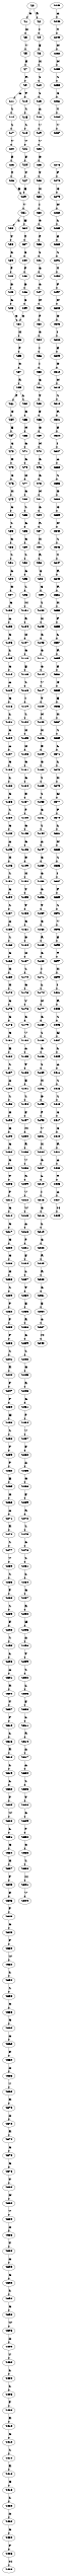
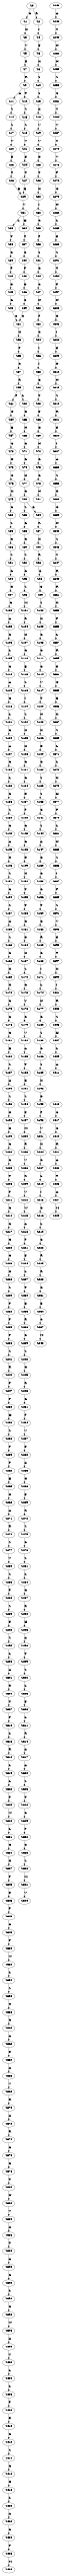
  strict digraph {
    S0
    S1
    S2
    S3
    S4
    S5
    S6
    S7
    S8
    S9
    S10
    S11
    S12
    S13
    S14
    S15
    S16
    S17
    S18
    S19
    S20
    S21
    S22
    S23
    S24
    S25
    S26
    S27
    S28
    S29
    S30
    S31
    S32
    S33
    S34
    S35
    S36
    S37
    S38
    S39
    S40
    S41
    S42
    S43
    S44
    S45
    S46
    S47
    S48
    S49
    S50
    S51
    S52
    S53
    S54
    S55
    S56
    S57
    S58
    S59
    S60
    S61
    S62
    S63
    S64
    S65
    S66
    S67
    S68
    S69
    S70
    S71
    S72
    S73
    S74
    S75
    S76
    S77
    S78
    S79
    S80
    S81
    S82
    S83
    S84
    S85
    S86
    S87
    S88
    S89
    S90
    S91
    S92
    S93
    S94
    S95
    S96
    S97
    S98
    S99
    S100
    S101
    S102
    S103
    S104
    S105
    S106
    S107
    S108
    S109
    S110
    S111
    S112
    S113
    S114
    S115
    S116
    S117
    S118
    S119
    S120
    S121
    S122
    S123
    S124
    S125
    S126
    S127
    S128
    S129
    S130
    S131
    S132
    S133
    S134
    S135
    S136
    S137
    S138
    S139
    S140
    S141
    S142
    S143
    S144
    S145
    S146
    S147
    S148
    S149
    S150
    S151
    S152
    S153
    S154
    S155
    S156
    S157
    S158
    S159
    S160
    S161
    S162
    S163
    S164
    S165
    S166
    S167
    S168
    S169
    S170
    S171
    S172
    S173
    S174
    S175
    S176
    S177
    S178
    S179
    S180
    S181
    S182
    S183
    S184
    S185
    S186
    S187
    S188
    S189
    S190
    S191
    S192
    S193
    S194
    S195
    S196
    S197
    S198
    S199
    S200
    S201
    S202
    S203
    S204
    S205
    S206
    S207
    S208
    S209
    S210
    S211
    S212
    S213
    S214
    S215
    S216
    S217
    S218
    S219
    S220
    S221
    S222
    S223
    S224
    S225
    S226
    S227
    S228
    S229
    S230
    S231
    S232
    S233
    S234
    S235
    S236
    S237
    S238
    S239
    S240
    S241
    S242
    S244
    S245
    S243
    S246
    S247
    S248
    S249
    S250
    S251
    S252
    S253
    S254
    S255
    S256
    S257
    S258
    S259
    S260
    S261
    S262
    S263
    S264
    S265
    S266
    S267
    S268
    S269
+   S270
    S271
    S272
    S273
    S274
    S275
    S276
    S277
    S278
    S279
    S280
    S281
    S282
    S283
    S284
    S285
    S286
    S287
    S288
    S289
    S290
    S291
    S292
    S293
    S294
    S295
    S296
    S297
    S298
    S299
    S300
    S301
    S302
    S303
    S304
    S305
    S306
    S307
    S308
    S309
    S310
    S311
    S312
    S313
    S314
    S315
    S316
    S317
    S318
    S319
    S320
    S321
    S322
    S323
    S324
    S325
    S326
    S327
    S328
    S329
    S330
    S331
    S332
    S333
    S334
    S335
    S336
    S337
    S338
    S339
    S340
    S341
    S342
    S343
    S344
    S345
    S346
    S347
    S348
    S349
    S350
    S351
    S352
    S353
    S354
    S355
    S356
    S357
    S358
    S359
    S360
    S361
    S362
    S363
    S364
    S365
    S366
    S367
    S368
    S369
    S370
    S371
    S372
    S373
    S374
    S375
    S376
    S377
    S378
    S379
    S380
    S381
    S382
    S383
    S384
    S385
    S386
    S387
    S388
    S389
    S390
    S391
    S392
    S393
    S394
    S395
    S396
    S397
    S398
    S399
    S400
    S401
    S402
    S403
    S404
    S405
    S406
    S407
    S408
    S409
    S410
    S411
    S412
-   S413
    S414
    S415
    S416
    S417
    S418
    S419
    S420
    S421
    S422
    S423
    S424
    S425
    S426
    S427
    S428
    S429
    S0 -> S1 [label=C]
    S0 -> S2 [label=R]
    S1 -> S3 [label=K]
    S2 -> S4 [label=I]
    S3 -> S5 [label=V]
    S4 -> S6 [label=F]
    S5 -> S7 [label=F]
    S6 -> S8 [label=K]
    S7 -> S9 [label=R]
    S8 -> S10 [label=S]
    S9 -> S11 [label=A]
    S9 -> S12 [label=T]
    S10 -> S13 [label=S]
    S11 -> S14 [label=S]
    S12 -> S15 [label=S]
    S13 -> S16 [label=A]
    S14 -> S17 [label=S]
    S15 -> S18 [label=S]
    S16 -> S19 [label=V]
    S17 -> S20 [label=V]
    S18 -> S21 [label=V]
    S19 -> S22 [label=V]
    S20 -> S23 [label=F]
    S21 -> S24 [label=F]
    S22 -> S25 [label=D]
    S23 -> S26 [label=T]
    S24 -> S27 [label=T]
    S25 -> S28 [label=T]
    S26 -> S29 [label=E]
    S27 -> S29 [label=E]
    S28 -> S30 [label=K]
    S29 -> S31 [label=V]
    S30 -> S32 [label=I]
    S31 -> S33 [label=L]
    S31 -> S34 [label=H]
    S32 -> S35 [label=C]
    S33 -> S36 [label=T]
    S34 -> S37 [label=T]
    S35 -> S38 [label=P]
    S36 -> S39 [label=C]
    S37 -> S40 [label=C]
    S38 -> S41 [label=S]
    S39 -> S42 [label=P]
    S40 -> S43 [label=P]
    S41 -> S44 [label=G]
    S42 -> S45 [label=D]
    S43 -> S46 [label=D]
    S44 -> S47 [label=C]
    S45 -> S48 [label=G]
    S46 -> S49 [label=G]
    S47 -> S50 [label=N]
    S48 -> S51 [label=C]
    S49 -> S51 [label=C]
    S50 -> S52 [label=P]
    S51 -> S53 [label=K]
    S52 -> S54 [label=C]
    S53 -> S55 [label=P]
    S54 -> S56 [label=I]
    S55 -> S57 [label=C]
    S56 -> S58 [label=I]
    S57 -> S59 [label=R]
    S58 -> S60 [label=G]
    S59 -> S61 [label=P]
    S59 -> S62 [label=L]
    S60 -> S63 [label=T]
    S61 -> S64 [label=Q]
    S62 -> S65 [label=Q]
    S63 -> S66 [label=F]
    S64 -> S67 [label=E]
    S65 -> S68 [label=N]
    S66 -> S69 [label=Q]
    S67 -> S70 [label=G]
    S68 -> S71 [label=G]
    S69 -> S72 [label=N]
    S70 -> S73 [label=D]
    S71 -> S74 [label=G]
    S72 -> S75 [label=G]
    S73 -> S76 [label=G]
    S74 -> S77 [label=K]
    S75 -> S78 [label=G]
    S76 -> S79 [label=K]
    S77 -> S80 [label=G]
    S78 -> S81 [label=N]
    S79 -> S82 [label=G]
    S80 -> S83 [label=S]
-   S81 -> S84 [label=G]
+   S80 -> S84 [label=G]
    S82 -> S85 [label=S]
    S83 -> S86 [label=G]
    S84 -> S87 [label=R]
    S85 -> S88 [label=G]
    S86 -> S89 [label=G]
    S87 -> S90 [label=K]
    S88 -> S91 [label=S]
    S89 -> S92 [label=S]
    S90 -> S93 [label=R]
    S91 -> S94 [label=G]
    S92 -> S95 [label=G]
    S93 -> S96 [label=G]
    S94 -> S97 [label=Q]
    S95 -> S98 [label=S]
    S96 -> S99 [label=G]
    S97 -> S100 [label=G]
    S98 -> S101 [label=M]
    S99 -> S102 [label=S]
    S100 -> S103 [label=A]
    S101 -> S104 [label=R]
    S102 -> S105 [label=K]
    S103 -> S106 [label=G]
    S104 -> S107 [label=K]
    S105 -> S108 [label=G]
    S106 -> S109 [label=L]
    S107 -> S110 [label=G]
    S108 -> S111 [label=G]
    S109 -> S112 [label=G]
    S110 -> S113 [label=E]
    S111 -> S114 [label=G]
    S112 -> S115 [label=A]
    S113 -> S116 [label=S]
    S114 -> S117 [label=V]
    S115 -> S118 [label=G]
    S116 -> S119 [label=I]
    S117 -> S120 [label=T]
    S118 -> S121 [label=L]
    S119 -> S122 [label=S]
    S120 -> S123 [label=N]
    S121 -> S124 [label=G]
    S122 -> S125 [label=K]
    S123 -> S126 [label=K]
    S124 -> S127 [label=A]
    S125 -> S128 [label=K]
    S126 -> S129 [label=D]
    S127 -> S130 [label=G]
    S128 -> S131 [label=G]
    S129 -> S132 [label=G]
    S130 -> S133 [label=L]
    S131 -> S134 [label=G]
    S132 -> S135 [label=S]
    S133 -> S136 [label=G]
    S134 -> S137 [label=D]
    S135 -> S138 [label=S]
    S136 -> S139 [label=S]
    S137 -> S140 [label=P]
    S138 -> S141 [label=G]
    S139 -> S142 [label=G]
    S140 -> S143 [label=G]
    S141 -> S144 [label=S]
    S142 -> S145 [label=A]
    S143 -> S146 [label=G]
    S144 -> S147 [label=A]
    S145 -> S148 [label=K]
    S146 -> S149 [label=D]
    S147 -> S150 [label=G]
    S148 -> S151 [label=S]
    S149 -> S152 [label=K]
    S150 -> S153 [label=G]
    S151 -> S154 [label=G]
    S152 -> S155 [label=T]
    S153 -> S156 [label=G]
    S154 -> S157 [label=S]
    S155 -> S158 [label=T]
    S156 -> S159 [label=T]
    S157 -> S160 [label=A]
    S158 -> S161 [label=G]
    S159 -> S162 [label=G]
    S160 -> S163 [label=S]
    S161 -> S164 [label=D]
    S162 -> S165 [label=R]
    S163 -> S166 [label=G]
    S164 -> S167 [label=K]
    S165 -> S168 [label=G]
    S166 -> S169 [label=K]
    S167 -> S170 [label=S]
    S168 -> S171 [label=I]
    S169 -> S172 [label=K]
    S170 -> S173 [label=G]
    S171 -> S174 [label=L]
    S172 -> S175 [label=G]
    S173 -> S176 [label=Y]
    S174 -> S177 [label=N]
    S175 -> S178 [label=G]
    S176 -> S179 [label=C]
    S177 -> S180 [label=G]
    S178 -> S181 [label=G]
    S179 -> S182 [label=V]
    S180 -> S183 [label=S]
    S181 -> S184 [label=E]
    S182 -> S185 [label=A]
    S183 -> S186 [label=G]
    S184 -> S187 [label=S]
    S185 -> S188 [label=T]
    S186 -> S189 [label=S]
    S187 -> S190 [label=A]
    S188 -> S191 [label=E]
    S189 -> S192 [label=K]
    S190 -> S193 [label=S]
    S191 -> S194 [label=S]
    S192 -> S195 [label=D]
    S193 -> S196 [label=K]
    S194 -> S197 [label=F]
    S195 -> S198 [label=P]
    S196 -> S199 [label=K]
    S197 -> S200 [label=M]
    S198 -> S201 [label=V]
    S199 -> S202 [label=G]
    S200 -> S203 [label=R]
    S201 -> S204 [label=K]
    S202 -> S205 [label=G]
    S203 -> S206 [label=V]
    S204 -> S207 [label=G]
    S205 -> S208 [label=T]
    S206 -> S209 [label=R]
    S207 -> S210 [label=L]
    S208 -> S211 [label=P]
    S209 -> S212 [label=V]
    S210 -> S213 [label=I]
    S211 -> S214 [label=G]
    S212 -> S215 [label=W]
    S213 -> S216 [label=G]
    S214 -> S217 [label=G]
    S215 -> S218 [label=A]
    S216 -> S219 [label=L]
    S217 -> S220 [label=Q]
    S218 -> S221 [label=P]
    S219 -> S222 [label=G]
    S220 -> S223 [label=Q]
    S221 -> S224 [label=F]
    S222 -> S225 [label=R]
    S223 -> S226 [label=K]
    S224 -> S227 [label=L]
    S225 -> S228 [label=R]
    S226 -> S229 [label=S]
    S227 -> S230 [label=T]
    S228 -> S231 [label=G]
    S229 -> S232 [label=P]
    S230 -> S233 [label=E]
    S231 -> S234 [label=E]
    S232 -> S235 [label=P]
    S233 -> S236 [label=R]
    S234 -> S237 [label=C]
    S235 -> S238 [label=P]
    S236 -> S239 [label=C]
    S237 -> S240 [label=M]
    S238 -> S241 [label=S]
    S239 -> S242 [label=S]
    S241 -> S244 [label=R]
    S242 -> S245 [label=Q]
    S244 -> S247 [label=P]
    S245 -> S248 [label=R]
    S243 -> S246 [label=A]
    S246 -> S249 [label=Y]
    S247 -> S250 [label=P]
    S248 -> S251 [label=G]
    S249 -> S252 [label=N]
    S250 -> S253 [label=H]
    S251 -> S254 [label=P]
    S252 -> S255 [label=N]
    S253 -> S256 [label=S]
    S254 -> S257 [label=V]
    S255 -> S258 [label=S]
    S256 -> S259 [label=P]
    S257 -> S260 [label=F]
    S258 -> S261 [label=C]
    S259 -> S262 [label=P]
    S260 -> S263 [label=A]
    S261 -> S264 [label=Y]
    S262 -> S265 [label=E]
    S263 -> S266 [label=Q]
    S264 -> S267 [label=V]
    S265 -> S268 [label=K]
    S266 -> S269 [label=F]
+   S267 -> S270 [label=Y]
    S268 -> S271 [label=A]
    S269 -> S272 [label=R]
+   S270 -> S273 [label=V]
    S271 -> S274 [label=R]
    S272 -> S275 [label=S]
    S273 -> S276 [label=P]
    S274 -> S277 [label=S]
    S275 -> S278 [label=C]
    S276 -> S279 [label=Q]
    S277 -> S280 [label=V]
    S278 -> S281 [label=S]
    S279 -> S282 [label=N]
    S280 -> S283 [label=S]
    S281 -> S284 [label=L]
    S282 -> S285 [label=L]
    S283 -> S286 [label=P]
    S284 -> S287 [label=G]
    S285 -> S288 [label=F]
    S286 -> S289 [label=S]
    S287 -> S290 [label=R]
    S288 -> S291 [label=S]
    S289 -> S292 [label=F]
    S290 -> S293 [label=H]
    S291 -> S294 [label=T]
    S292 -> S295 [label=S]
    S293 -> S296 [label=A]
    S294 -> S297 [label=P]
    S295 -> S298 [label=L]
    S296 -> S299 [label=T]
    S297 -> S300 [label=N]
    S298 -> S301 [label=A]
    S299 -> S302 [label=S]
    S300 -> S303 [label=D]
    S301 -> S304 [label=R]
    S302 -> S305 [label=L]
    S303 -> S306 [label=I]
    S304 -> S307 [label=T]
    S305 -> S308 [label=F]
    S306 -> S309 [label=F]
    S307 -> S310 [label=P]
    S308 -> S311 [label=L]
    S309 -> S312 [label=D]
    S310 -> S313 [label=L]
    S311 -> S314 [label=R]
    S312 -> S315 [label=N]
    S313 -> S316 [label=R]
    S314 -> S317 [label=A]
    S315 -> S318 [label=S]
    S316 -> S319 [label=L]
    S317 -> S320 [label=A]
    S318 -> S321 [label=R]
    S319 -> S322 [label=L]
    S320 -> S323 [label=S]
    S321 -> S324 [label=F]
    S322 -> S325 [label=P]
    S323 -> S326 [label=T]
    S324 -> S327 [label=I]
    S325 -> S328 [label=W]
    S326 -> S329 [label=C]
    S327 -> S330 [label=A]
    S328 -> S331 [label=L]
    S329 -> S332 [label=P]
    S330 -> S333 [label=S]
    S331 -> S334 [label=Q]
    S332 -> S335 [label=C]
    S333 -> S336 [label=D]
    S334 -> S337 [label=K]
    S335 -> S338 [label=S]
    S336 -> S339 [label=Q]
    S337 -> S340 [label=P]
    S338 -> S341 [label=M]
    S339 -> S342 [label=N]
    S340 -> S343 [label=F]
    S341 -> S344 [label=V]
    S342 -> S345 [label=S]
    S343 -> S346 [label=P]
    S345 -> S347 [label=Y]
    S346 -> S348 [label=C]
    S347 -> S349 [label=R]
    S348 -> S350 [label=P]
    S349 -> S351 [label=R]
    S350 -> S352 [label=W]
    S351 -> S353 [label=K]
    S352 -> S354 [label=L]
    S353 -> S355 [label=P]
    S354 -> S356 [label=S]
    S355 -> S357 [label=L]
    S356 -> S358 [label=C]
    S357 -> S359 [label=R]
    S358 -> S360 [label=G]
    S359 -> S361 [label=F]
    S360 -> S362 [label=A]
    S361 -> S363 [label=Q]
    S362 -> S364 [label=F]
    S363 -> S365 [label=E]
    S364 -> S366 [label=A]
    S365 -> S367 [label=K]
    S366 -> S368 [label=V]
    S367 -> S369 [label=S]
    S368 -> S370 [label=R]
    S369 -> S371 [label=L]
    S370 -> S372 [label=A]
    S371 -> S373 [label=L]
    S372 -> S374 [label=R]
    S373 -> S375 [label=K]
    S374 -> S376 [label=G]
    S375 -> S377 [label=H]
    S376 -> S378 [label=G]
    S377 -> S379 [label=P]
    S378 -> S380 [label=T]
    S379 -> S381 [label=L]
    S380 -> S382 [label=N]
    S381 -> S383 [label=N]
    S382 -> S384 [label=V]
    S383 -> S385 [label=S]
    S384 -> S386 [label=A]
    S385 -> S387 [label=I]
    S386 -> S388 [label=T]
    S387 -> S389 [label=P]
    S388 -> S390 [label=A]
    S389 -> S391 [label=S]
    S390 -> S392 [label=G]
    S391 -> S393 [label=V]
    S392 -> S394 [label=L]
    S393 -> S395 [label=F]
    S394 -> S396 [label=G]
    S395 -> S397 [label=T]
    S396 -> S398 [label=W]
    S397 -> S399 [label=K]
    S398 -> S400 [label=A]
    S399 -> S401 [label=I]
    S400 -> S402 [label=Y]
    S401 -> S403 [label=R]
    S402 -> S404 [label=L]
    S403 -> S405 [label=S]
    S404 -> S406 [label=L]
    S405 -> S407 [label=H]
    S406 -> S408 [label=P]
    S407 -> S409 [label=L]
    S408 -> S410 [label=R]
    S409 -> S411 [label=A]
    S410 -> S412 [label=G]
-   S411 -> S413 [label=S]
    S412 -> S414 [label=S]
-   S413 -> S415 [label=S]
-   S414 -> S416 [label=R]
+   S414 -> S416 [label=G]
    S415 -> S417 [label=G]
    S416 -> S418 [label=Q]
    S417 -> S419 [label=C]
    S418 -> S420 [label=L]
    S419 -> S421 [label=R]
    S420 -> S422 [label=A]
    S421 -> S423 [label=A]
    S422 -> S424 [label=C]
    S423 -> S425 [label=T]
    S424 -> S426 [label=P]
    S425 -> S427 [label=A]
    S426 -> S428 [label=M]
    S427 -> S429 [label=M]
  }
